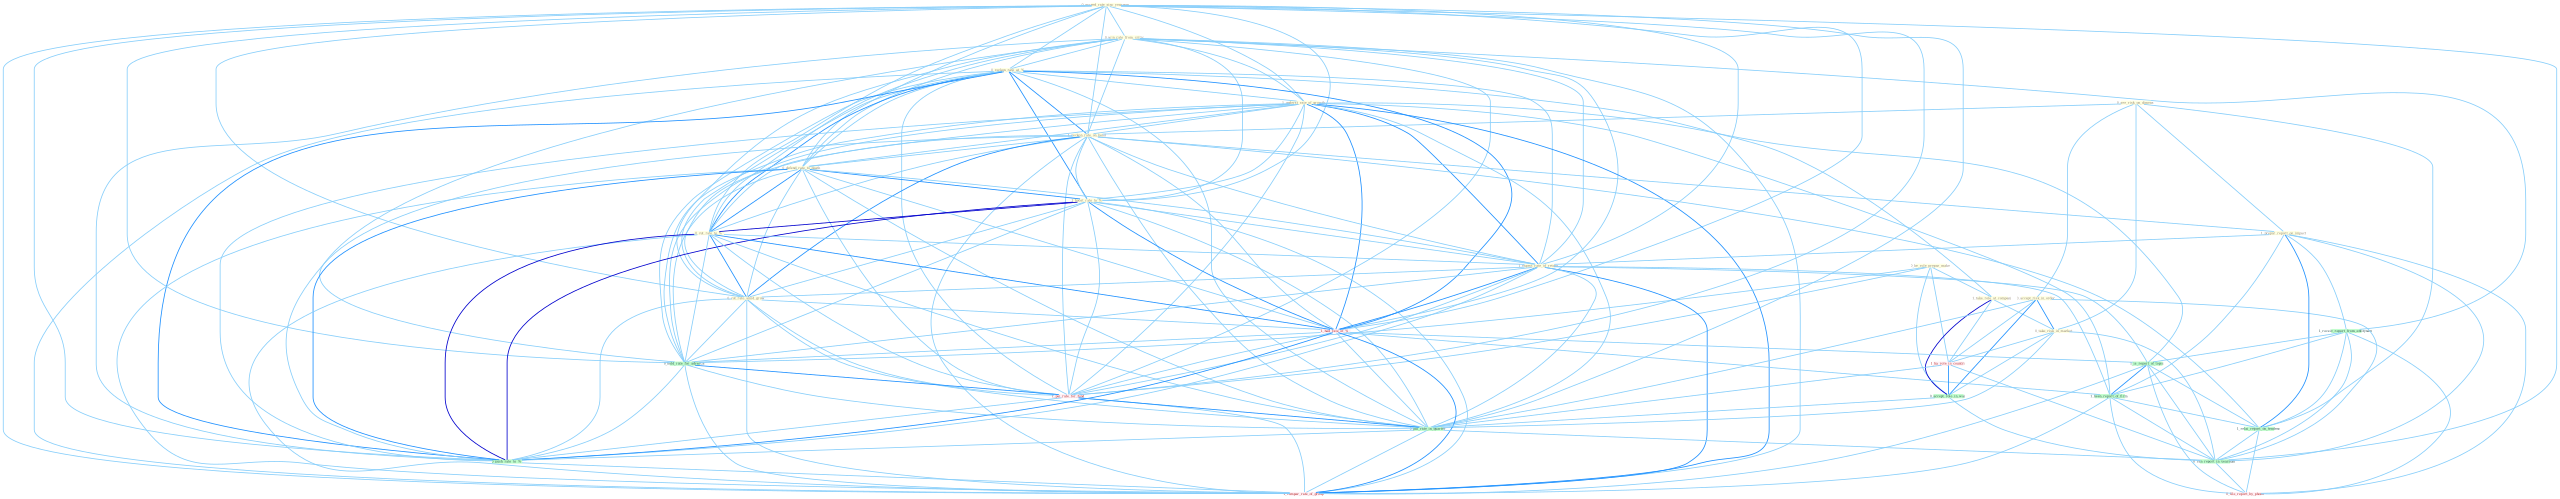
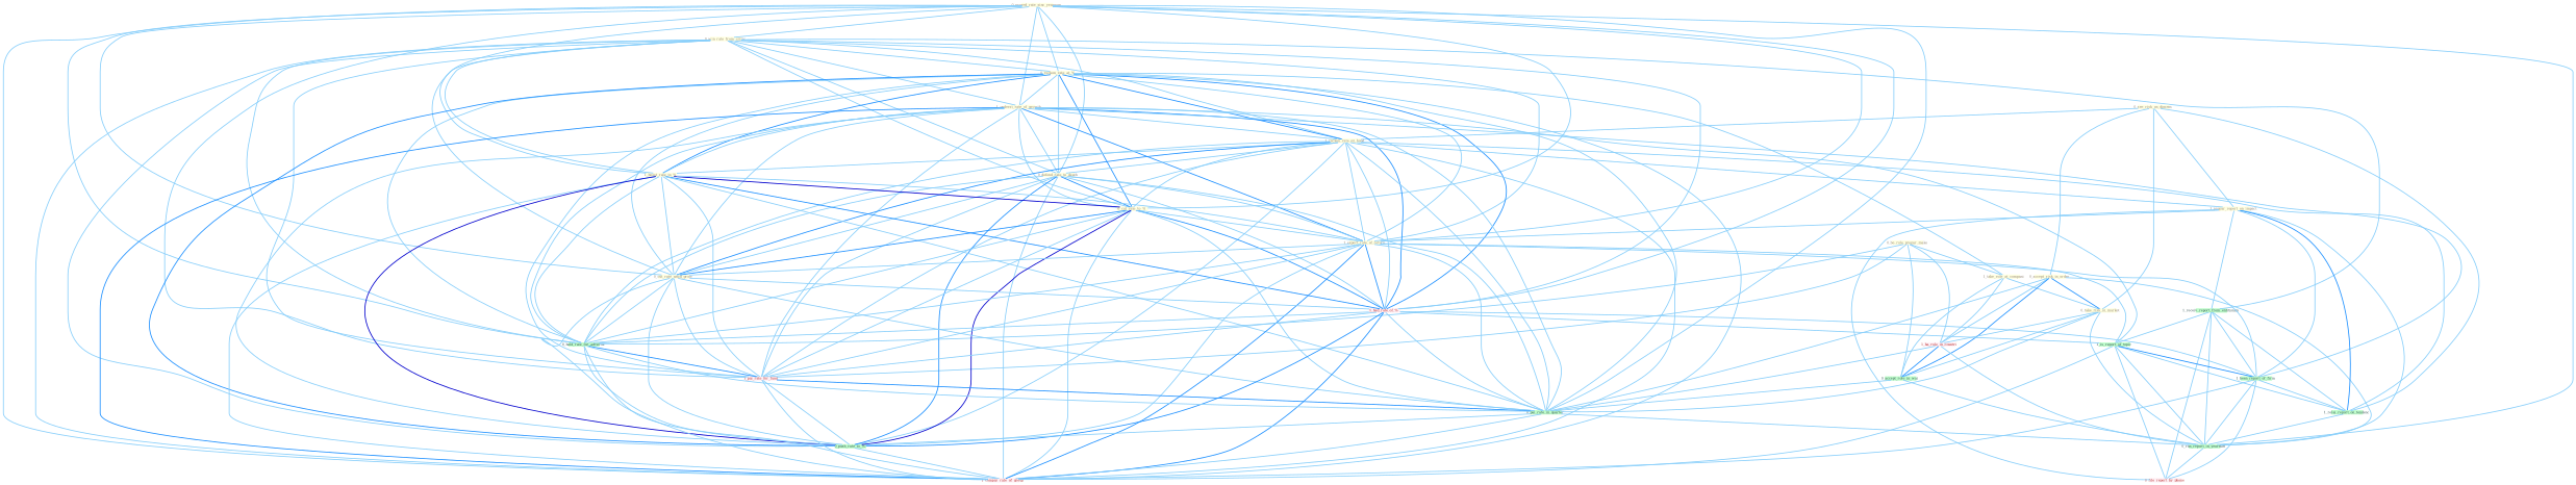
  graph {
    node [color="#ffffe0" fixedsize=true fontcolor="#8b7d6b" fontsize=4 shape=polygon style=filled]
    edge [color="#87cefa" w=1]
    "0_exceed_rate_sinc_yearnum " [height=.06 width=.5]
    "0_win_rate_from_critic " [height=.06 width=.5]
    "0_see_risk_on_dimens " [height=.06 width=.5]
    "0_reckon_rate_at_% " [height=.06 width=.5]
    "1_underst_rate_of_growth " [height=.06 width=.5]
    n6 [height=.06 label="0_be_role_prepar_make" width=.5]
    "1_reckon_rate_on_bond " [height=.06 width=.5]
    "0_defend_rate_to_death " [height=.06 width=.5]
    "1_take_role_at_compani " [height=.06 width=.5]
    "1_boost_rate_to_% " [height=.06 width=.5]
    "0_accept_risk_in_order " [height=.06 width=.5]
    "1_prepar_report_on_impact " [height=.06 width=.5]
    "0_cut_rate_to_% " [height=.06 width=.5]
    "1_expect_rate_of_return " [height=.06 width=.5]
    "0_cut_rate_amid_grow " [height=.06 width=.5]
    "0_take_risk_in_market " [height=.06 width=.5]
    "1_had_rate_of_% " [color="#fff0f5" fontcolor="#b22222" height=.06 width=.5]
    "1_ha_role_in_countri " [color="#fff0f5" fontcolor="#b22222" height=.06 width=.5]
    "1_pai_rate_for_fund " [color="#fff0f5" fontcolor="#b22222" height=.06 width=.5]
    "0_file_report_by_phone " [color="#fff0f5" fontcolor="#b22222" height=.06 width=.5]
    "1_compar_rate_of_group " [color="#fff0f5" fontcolor="#b22222" height=.06 width=.5]
    "0_hold_rate_for_advertis " [color="#BDFCC9" fontcolor="#2f4f4f" height=.06 width=.5]
    "0_pai_rate_in_quarter " [color="#BDFCC9" fontcolor="#2f4f4f" height=.06 width=.5]
    "0_ran_report_in_yearnum " [color="#BDFCC9" fontcolor="#2f4f4f" height=.06 width=.5]
    "0_push_rate_to_% " [color="#BDFCC9" fontcolor="#2f4f4f" height=.06 width=.5]
    "1_receiv_report_from_entitynam " [color="#BDFCC9" fontcolor="#2f4f4f" height=.06 width=.5]
    "1_relai_report_on_tendenc " [color="#BDFCC9" fontcolor="#2f4f4f" height=.06 width=.5]
    "1_is_report_of_topic " [color="#BDFCC9" fontcolor="#2f4f4f" height=.06 width=.5]
    "1_been_report_of_firm " [color="#BDFCC9" fontcolor="#2f4f4f" height=.06 width=.5]
    "0_accept_role_in_wai " [color="#BDFCC9" fontcolor="#2f4f4f" height=.06 width=.5]
    subgraph sub_1 {
      "0_exceed_rate_sinc_yearnum "
      "0_win_rate_from_critic "
      "0_see_risk_on_dimens "
      "0_reckon_rate_at_% "
      "1_underst_rate_of_growth "
      n6
      "1_reckon_rate_on_bond "
      "0_defend_rate_to_death "
      "1_take_role_at_compani "
      "1_boost_rate_to_% "
      "0_accept_risk_in_order "
      "1_prepar_report_on_impact "
      "0_cut_rate_to_% "
      "1_expect_rate_of_return "
      "0_cut_rate_amid_grow "
      "0_take_risk_in_market "
    }
    subgraph sub_2 {
      "1_had_rate_of_% "
      "1_ha_role_in_countri "
      "1_pai_rate_for_fund "
      "0_file_report_by_phone "
      "1_compar_rate_of_group "
    }
    "0_exceed_rate_sinc_yearnum " -- "0_win_rate_from_critic "
    "0_exceed_rate_sinc_yearnum " -- "0_reckon_rate_at_% "
    "0_exceed_rate_sinc_yearnum " -- "1_underst_rate_of_growth "
-   "0_exceed_rate_sinc_yearnum " -- "1_reckon_rate_on_bond "
    "0_exceed_rate_sinc_yearnum " -- "0_defend_rate_to_death "
    "0_exceed_rate_sinc_yearnum " -- "1_boost_rate_to_% "
    "0_exceed_rate_sinc_yearnum " -- "0_cut_rate_to_% "
    "0_exceed_rate_sinc_yearnum " -- "1_expect_rate_of_return "
    "0_exceed_rate_sinc_yearnum " -- "0_cut_rate_amid_grow "
    "0_exceed_rate_sinc_yearnum " -- "1_had_rate_of_% "
    "0_exceed_rate_sinc_yearnum " -- "1_pai_rate_for_fund "
    "0_exceed_rate_sinc_yearnum " -- "1_compar_rate_of_group "
    "0_exceed_rate_sinc_yearnum " -- "0_hold_rate_for_advertis "
    "0_exceed_rate_sinc_yearnum " -- "0_pai_rate_in_quarter "
    "0_exceed_rate_sinc_yearnum " -- "0_ran_report_in_yearnum "
-   "0_exceed_rate_sinc_yearnum " -- "0_push_rate_to_% "
    "0_win_rate_from_critic " -- "0_reckon_rate_at_% "
    "0_win_rate_from_critic " -- "1_underst_rate_of_growth "
    "0_win_rate_from_critic " -- "1_reckon_rate_on_bond "
    "0_win_rate_from_critic " -- "0_defend_rate_to_death "
    "0_win_rate_from_critic " -- "1_boost_rate_to_% "
    "0_win_rate_from_critic " -- "0_cut_rate_to_% "
    "0_win_rate_from_critic " -- "1_expect_rate_of_return "
    "0_win_rate_from_critic " -- "0_cut_rate_amid_grow "
    "0_win_rate_from_critic " -- "1_had_rate_of_% "
    "0_win_rate_from_critic " -- "1_pai_rate_for_fund "
    "0_win_rate_from_critic " -- "1_compar_rate_of_group "
    "0_win_rate_from_critic " -- "0_hold_rate_for_advertis "
    "0_win_rate_from_critic " -- "0_push_rate_to_% "
    "0_win_rate_from_critic " -- "1_receiv_report_from_entitynam "
    "0_see_risk_on_dimens " -- "1_reckon_rate_on_bond "
    "0_see_risk_on_dimens " -- "0_accept_risk_in_order "
    "0_see_risk_on_dimens " -- "1_prepar_report_on_impact "
    "0_see_risk_on_dimens " -- "0_take_risk_in_market "
    "0_see_risk_on_dimens " -- "1_relai_report_on_tendenc "
    "0_reckon_rate_at_% " -- "1_underst_rate_of_growth "
    "0_reckon_rate_at_% " -- "1_reckon_rate_on_bond " [color="#1e90ff" w=2]
    "0_reckon_rate_at_% " -- "0_defend_rate_to_death "
    "0_reckon_rate_at_% " -- "1_take_role_at_compani "
    "0_reckon_rate_at_% " -- "1_boost_rate_to_% " [color="#1e90ff" w=2]
    "0_reckon_rate_at_% " -- "0_cut_rate_to_% " [color="#1e90ff" w=2]
    "0_reckon_rate_at_% " -- "1_expect_rate_of_return "
    "0_reckon_rate_at_% " -- "0_cut_rate_amid_grow "
    "0_reckon_rate_at_% " -- "1_had_rate_of_% " [color="#1e90ff" w=2]
    "0_reckon_rate_at_% " -- "1_pai_rate_for_fund "
    "0_reckon_rate_at_% " -- "1_compar_rate_of_group "
    "0_reckon_rate_at_% " -- "0_hold_rate_for_advertis "
    "0_reckon_rate_at_% " -- "0_pai_rate_in_quarter "
    "0_reckon_rate_at_% " -- "0_push_rate_to_% " [color="#1e90ff" w=2]
    "1_underst_rate_of_growth " -- "1_reckon_rate_on_bond "
    "1_underst_rate_of_growth " -- "0_defend_rate_to_death "
    "1_underst_rate_of_growth " -- "1_boost_rate_to_% "
    "1_underst_rate_of_growth " -- "0_cut_rate_to_% "
    "1_underst_rate_of_growth " -- "1_expect_rate_of_return " [color="#1e90ff" w=2]
    "1_underst_rate_of_growth " -- "0_cut_rate_amid_grow "
    "1_underst_rate_of_growth " -- "1_had_rate_of_% " [color="#1e90ff" w=2]
    "1_underst_rate_of_growth " -- "1_pai_rate_for_fund "
    "1_underst_rate_of_growth " -- "1_compar_rate_of_group " [color="#1e90ff" w=2]
    "1_underst_rate_of_growth " -- "0_hold_rate_for_advertis "
    "1_underst_rate_of_growth " -- "0_pai_rate_in_quarter "
    "1_underst_rate_of_growth " -- "0_push_rate_to_% "
    "1_underst_rate_of_growth " -- "1_is_report_of_topic "
    "1_underst_rate_of_growth " -- "1_been_report_of_firm "
    n6 -- "1_take_role_at_compani "
    n6 -- "1_ha_role_in_countri "
    n6 -- "1_pai_rate_for_fund "
    n6 -- "0_hold_rate_for_advertis "
    n6 -- "0_accept_role_in_wai "
    "1_reckon_rate_on_bond " -- "0_defend_rate_to_death "
    "1_reckon_rate_on_bond " -- "1_boost_rate_to_% "
    "1_reckon_rate_on_bond " -- "1_prepar_report_on_impact "
    "1_reckon_rate_on_bond " -- "0_cut_rate_to_% "
    "1_reckon_rate_on_bond " -- "1_expect_rate_of_return "
    "1_reckon_rate_on_bond " -- "0_cut_rate_amid_grow " [color="#1e90ff"]
    "1_reckon_rate_on_bond " -- "1_had_rate_of_% "
    "1_reckon_rate_on_bond " -- "1_pai_rate_for_fund "
    "1_reckon_rate_on_bond " -- "1_compar_rate_of_group "
    "1_reckon_rate_on_bond " -- "0_hold_rate_for_advertis "
    "1_reckon_rate_on_bond " -- "0_pai_rate_in_quarter "
    "1_reckon_rate_on_bond " -- "0_push_rate_to_% "
    "1_reckon_rate_on_bond " -- "1_relai_report_on_tendenc "
-   "0_defend_rate_to_death " -- "1_boost_rate_to_% " [color="#1e90ff" w=2]
    "0_defend_rate_to_death " -- "0_cut_rate_to_% " [color="#1e90ff" w=2]
    "0_defend_rate_to_death " -- "1_expect_rate_of_return "
    "0_defend_rate_to_death " -- "0_cut_rate_amid_grow "
    "0_defend_rate_to_death " -- "1_had_rate_of_% "
    "0_defend_rate_to_death " -- "1_pai_rate_for_fund "
    "0_defend_rate_to_death " -- "1_compar_rate_of_group "
    "0_defend_rate_to_death " -- "0_hold_rate_for_advertis "
    "0_defend_rate_to_death " -- "0_pai_rate_in_quarter "
    "0_defend_rate_to_death " -- "0_push_rate_to_% " [color="#1e90ff" w=2]
    "1_take_role_at_compani " -- "0_take_risk_in_market "
    "1_take_role_at_compani " -- "1_ha_role_in_countri "
-   "1_take_role_at_compani " -- "0_accept_role_in_wai " [color="#0000cd"]
+   "1_take_role_at_compani " -- "0_accept_role_in_wai "
    "1_boost_rate_to_% " -- "0_cut_rate_to_% " [color="#0000cd" w=3]
    "1_boost_rate_to_% " -- "1_expect_rate_of_return "
    "1_boost_rate_to_% " -- "0_cut_rate_amid_grow "
    "1_boost_rate_to_% " -- "1_had_rate_of_% " [color="#1e90ff" w=2]
    "1_boost_rate_to_% " -- "1_pai_rate_for_fund "
    "1_boost_rate_to_% " -- "1_compar_rate_of_group "
    "1_boost_rate_to_% " -- "0_hold_rate_for_advertis "
    "1_boost_rate_to_% " -- "0_pai_rate_in_quarter "
    "1_boost_rate_to_% " -- "0_push_rate_to_% " [color="#0000cd" w=3]
    "0_accept_risk_in_order " -- "0_take_risk_in_market " [color="#1e90ff" w=2]
    "0_accept_risk_in_order " -- "1_ha_role_in_countri "
    "0_accept_risk_in_order " -- "0_pai_rate_in_quarter "
    "0_accept_risk_in_order " -- "0_ran_report_in_yearnum "
    "0_accept_risk_in_order " -- "0_accept_role_in_wai " [color="#1e90ff" w=2]
    "1_prepar_report_on_impact " -- "1_expect_rate_of_return "
    "1_prepar_report_on_impact " -- "0_file_report_by_phone "
    "1_prepar_report_on_impact " -- "0_ran_report_in_yearnum "
    "1_prepar_report_on_impact " -- "1_receiv_report_from_entitynam "
    "1_prepar_report_on_impact " -- "1_relai_report_on_tendenc " [color="#1e90ff" w=2]
    "1_prepar_report_on_impact " -- "1_been_report_of_firm "
    "0_cut_rate_to_% " -- "1_expect_rate_of_return "
    "0_cut_rate_to_% " -- "0_cut_rate_amid_grow " [color="#1e90ff" w=2]
    "0_cut_rate_to_% " -- "1_had_rate_of_% " [color="#1e90ff" w=2]
    "0_cut_rate_to_% " -- "1_pai_rate_for_fund "
    "0_cut_rate_to_% " -- "1_compar_rate_of_group "
    "0_cut_rate_to_% " -- "0_hold_rate_for_advertis "
    "0_cut_rate_to_% " -- "0_pai_rate_in_quarter "
    "0_cut_rate_to_% " -- "0_push_rate_to_% " [color="#0000cd" w=3]
    "1_expect_rate_of_return " -- "0_cut_rate_amid_grow "
    "1_expect_rate_of_return " -- "1_had_rate_of_% " [color="#1e90ff" w=2]
    "1_expect_rate_of_return " -- "1_pai_rate_for_fund "
    "1_expect_rate_of_return " -- "1_compar_rate_of_group " [color="#1e90ff" w=2]
    "1_expect_rate_of_return " -- "0_hold_rate_for_advertis "
    "1_expect_rate_of_return " -- "0_pai_rate_in_quarter "
    "1_expect_rate_of_return " -- "0_push_rate_to_% "
    "1_expect_rate_of_return " -- "1_is_report_of_topic "
    "1_expect_rate_of_return " -- "1_been_report_of_firm "
    "0_cut_rate_amid_grow " -- "1_had_rate_of_% "
    "0_cut_rate_amid_grow " -- "1_pai_rate_for_fund "
    "0_cut_rate_amid_grow " -- "1_compar_rate_of_group "
    "0_cut_rate_amid_grow " -- "0_hold_rate_for_advertis "
    "0_cut_rate_amid_grow " -- "0_pai_rate_in_quarter "
    "0_cut_rate_amid_grow " -- "0_push_rate_to_% "
    "0_take_risk_in_market " -- "1_ha_role_in_countri "
    "0_take_risk_in_market " -- "0_pai_rate_in_quarter "
    "0_take_risk_in_market " -- "0_ran_report_in_yearnum "
    "0_take_risk_in_market " -- "0_accept_role_in_wai "
    "1_had_rate_of_% " -- "1_pai_rate_for_fund "
    "1_had_rate_of_% " -- "1_compar_rate_of_group " [color="#1e90ff" w=2]
    "1_had_rate_of_% " -- "0_hold_rate_for_advertis "
    "1_had_rate_of_% " -- "0_pai_rate_in_quarter "
    "1_had_rate_of_% " -- "0_push_rate_to_% " [color="#1e90ff" w=2]
    "1_had_rate_of_% " -- "1_is_report_of_topic "
    "1_had_rate_of_% " -- "1_been_report_of_firm "
    "1_ha_role_in_countri " -- "0_pai_rate_in_quarter "
    "1_ha_role_in_countri " -- "0_ran_report_in_yearnum "
    "1_ha_role_in_countri " -- "0_accept_role_in_wai " [color="#1e90ff" w=2]
    "1_pai_rate_for_fund " -- "1_compar_rate_of_group "
    "1_pai_rate_for_fund " -- "0_pai_rate_in_quarter " [color="#1e90ff" w=2]
    "1_pai_rate_for_fund " -- "0_push_rate_to_% "
    "0_hold_rate_for_advertis " -- "1_pai_rate_for_fund " [color="#1e90ff" w=2]
    "0_hold_rate_for_advertis " -- "1_compar_rate_of_group "
    "0_hold_rate_for_advertis " -- "0_pai_rate_in_quarter "
    "0_hold_rate_for_advertis " -- "0_push_rate_to_% "
    "0_pai_rate_in_quarter " -- "1_compar_rate_of_group "
    "0_pai_rate_in_quarter " -- "0_ran_report_in_yearnum "
    "0_pai_rate_in_quarter " -- "0_push_rate_to_% "
    "0_ran_report_in_yearnum " -- "0_file_report_by_phone "
    "0_push_rate_to_% " -- "1_compar_rate_of_group "
    "1_receiv_report_from_entitynam " -- "0_file_report_by_phone "
    "1_receiv_report_from_entitynam " -- "0_ran_report_in_yearnum "
    "1_receiv_report_from_entitynam " -- "1_relai_report_on_tendenc "
    "1_receiv_report_from_entitynam " -- "1_is_report_of_topic "
    "1_receiv_report_from_entitynam " -- "1_been_report_of_firm "
-   "1_relai_report_on_tendenc " -- "0_file_report_by_phone "
    "1_relai_report_on_tendenc " -- "0_ran_report_in_yearnum "
    "1_is_report_of_topic " -- "0_file_report_by_phone "
    "1_is_report_of_topic " -- "1_compar_rate_of_group "
    "1_is_report_of_topic " -- "0_ran_report_in_yearnum "
    "1_is_report_of_topic " -- "1_relai_report_on_tendenc "
    "1_is_report_of_topic " -- "1_been_report_of_firm " [color="#1e90ff" w=2]
    "1_been_report_of_firm " -- "0_file_report_by_phone "
    "1_been_report_of_firm " -- "1_compar_rate_of_group "
    "1_been_report_of_firm " -- "0_ran_report_in_yearnum "
    "1_been_report_of_firm " -- "1_relai_report_on_tendenc "
    "0_accept_role_in_wai " -- "0_pai_rate_in_quarter "
    "0_accept_role_in_wai " -- "0_ran_report_in_yearnum "
  }
